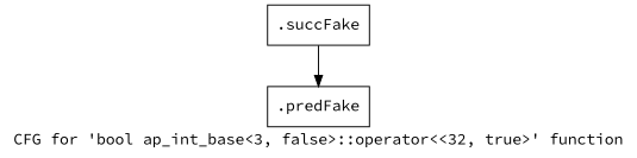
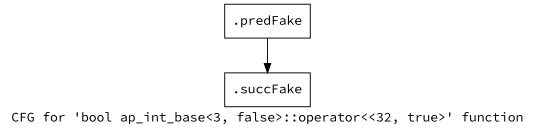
  digraph {
    label="CFG for 'bool ap_int_base\<3, false\>::operator\<\<32, true\>' function"
    fontname="Source Code Pro"
    node [shape=record fontname="Source Code Pro"]
    n1 [label="{.predFake}"]
    n2 [filename="/mnt/xilinx/Vitis_HLS/2021.2/include/ap_int_base.h" label="{.succFake}" linenumber=1072]
-   n2 -> n1 [execusionnum=6 filename="/mnt/xilinx/Vitis_HLS/2021.2/include/ap_int_base.h" fontname="Source Code Pro"]
+   n1 -> n2 [execusionnum=6 filename="/mnt/xilinx/Vitis_HLS/2021.2/include/ap_int_base.h" fontname="Source Code Pro"]
  }
